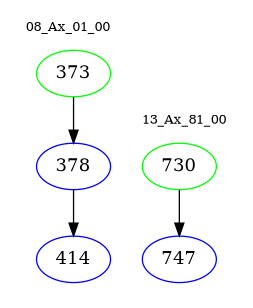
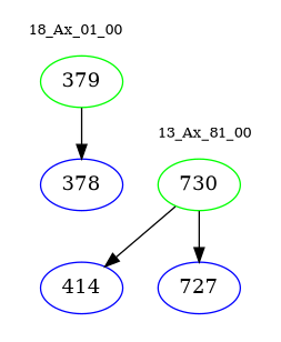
  digraph {
    node [color=blue]
    edge [color=black]
-   n1 [color=green label=373]
+   n1 [color=green label=379]
    n2 [label=378]
    n3 [label=414]
    n4 [color=green label=730]
-   n5 [label=747]
+   n5 [label=727]
    subgraph cluster_1 {
      color=white
      fontsize=10
-     label="08_Ax_01_00"
+     label="18_Ax_01_00"
      n1
      n2
      n3
    }
    subgraph cluster_2 {
      color=white
      fontsize=10
      label="13_Ax_81_00"
      n4
      n5
    }
    n1 -> n2
-   n2 -> n3
+   n4 -> n3
    n4 -> n5
  }
